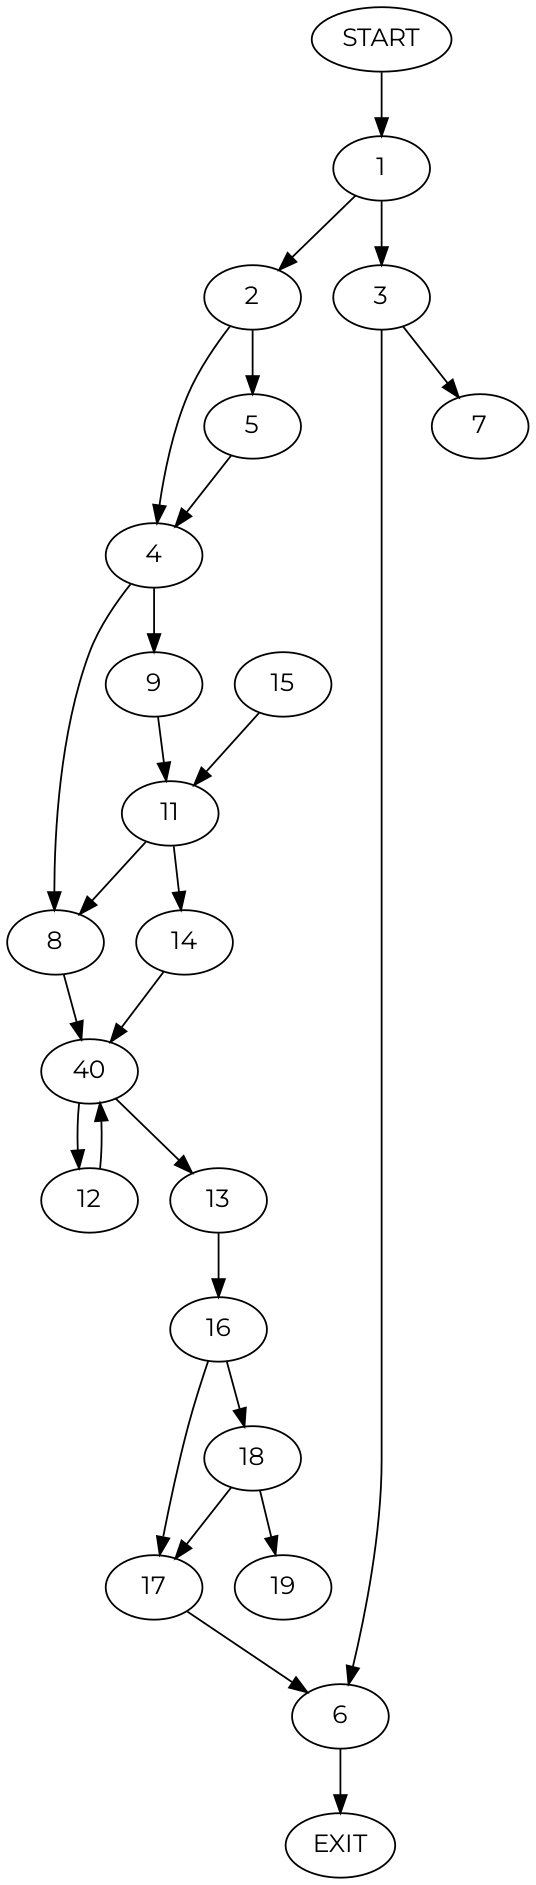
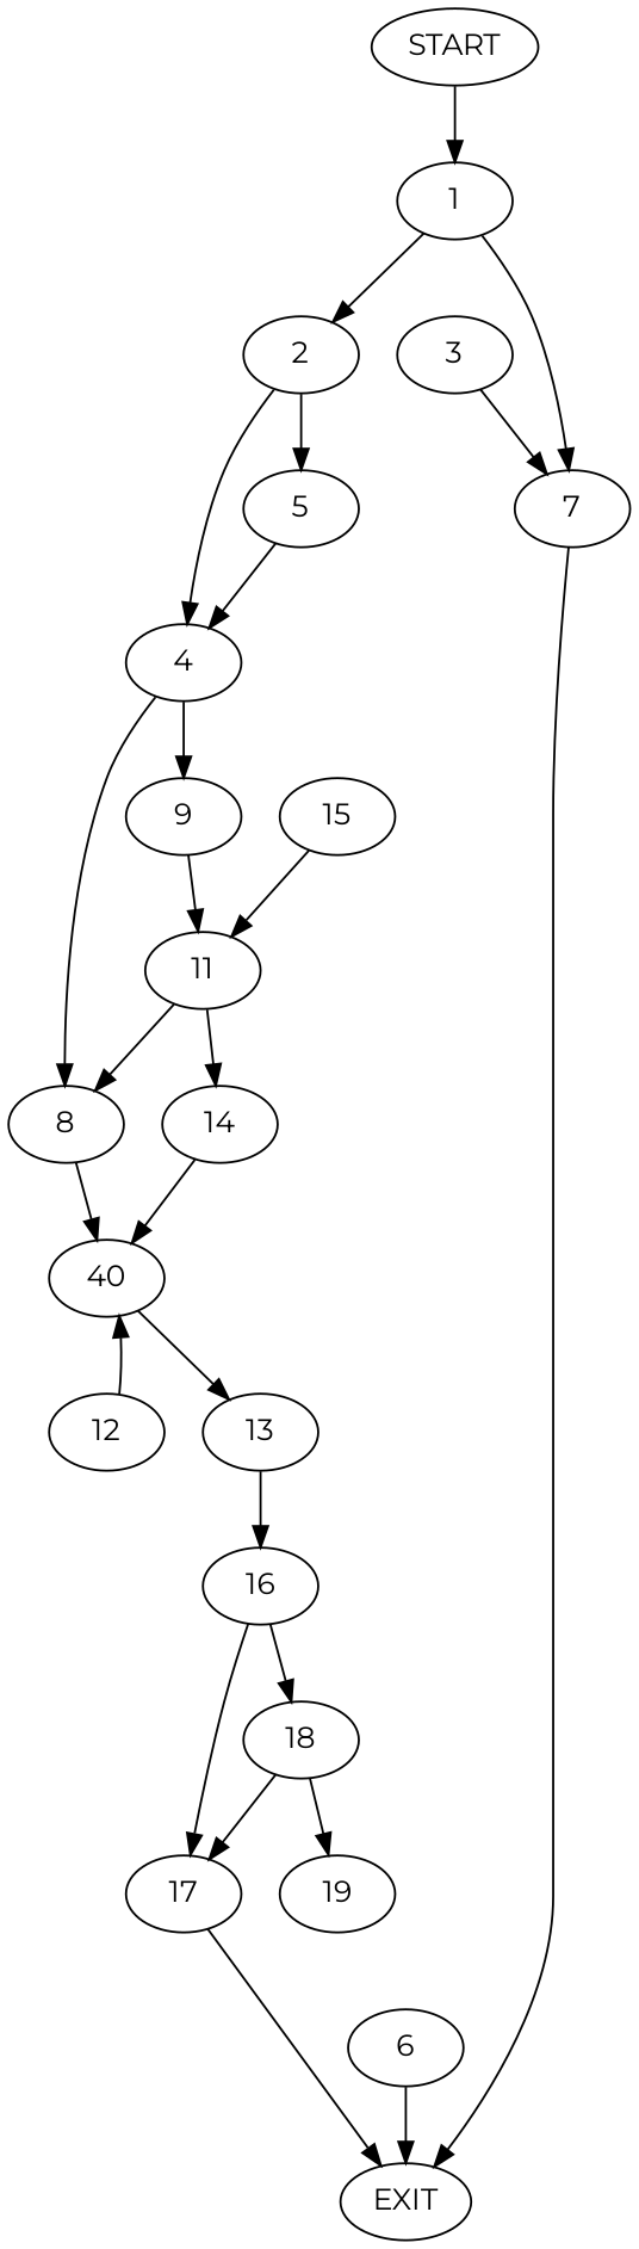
  digraph {
    fontname=Montserrat
    node [fontname=Montserrat]
    edge [fontname=Montserrat]
    n1 [label=START]
    1
    2
    3
    n5 [label=EXIT]
    4
    5
    6
    7
    8
    9
    n12 [label=40]
    11
    12
    13
    14
    16
    15
    17
    18
    19
    n1 -> 1
    1 -> 2
-   1 -> 3
+   1 -> 7
    2 -> 4
    2 -> 5
-   3 -> 6
    3 -> 7
    4 -> 8
    4 -> 9
    5 -> 4
    6 -> n5
+   7 -> n5
    8 -> n12
    9 -> 11
-   n12 -> 12
    n12 -> 13
    11 -> 8
    11 -> 14
    12 -> n12
    13 -> 16
    14 -> n12
    16 -> 17
    16 -> 18
    15 -> 11
-   17 -> 6
+   17 -> n5
    18 -> 17
    18 -> 19
  }
